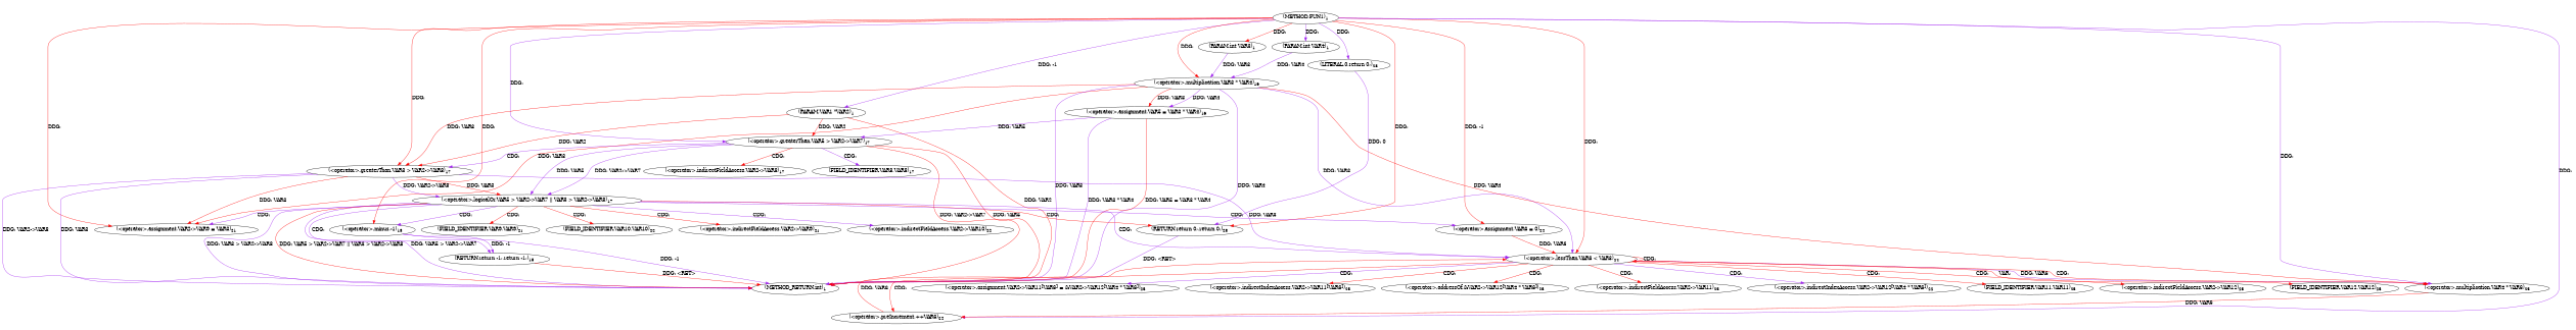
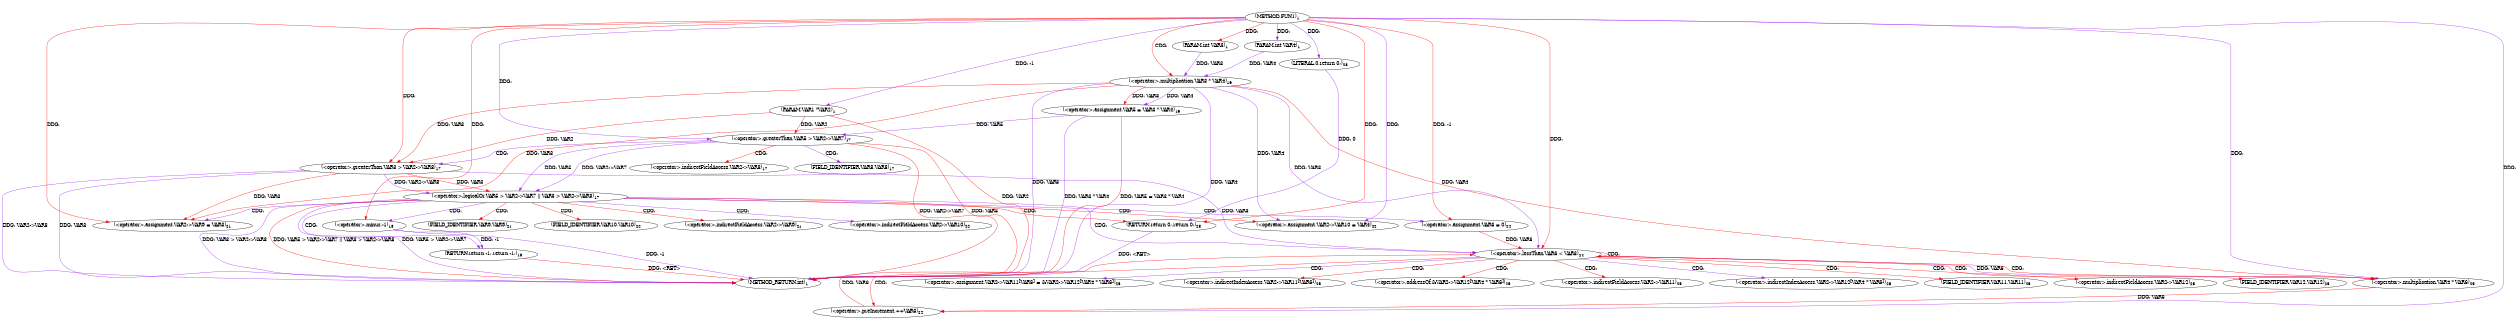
  digraph {
    edge [color=red]
    n1 [label=<(METHOD,FUN1)<SUB>1</SUB>>]
    n2 [label=<(PARAM,VAR1 *VAR2)<SUB>1</SUB>>]
    n3 [label=<(PARAM,int VAR3)<SUB>1</SUB>>]
    n4 [label=<(PARAM,int VAR4)<SUB>1</SUB>>]
    n5 [label=<(&lt;operator&gt;.assignment,VAR2-&gt;VAR9 = VAR3)<SUB>21</SUB>>]
+   n6 [label=<(&lt;operator&gt;.assignment,VAR2-&gt;VAR10 = VAR4)<SUB>22</SUB>>]
    n7 [label=<(RETURN,return 0;,return 0;)<SUB>28</SUB>>]
    n8 [label=<(&lt;operator&gt;.lessThan,VAR6 &lt; VAR3)<SUB>24</SUB>>]
    n9 [label=<(&lt;operator&gt;.preIncrement,++VAR6)<SUB>24</SUB>>]
    n10 [label=<(LITERAL,0,return 0;)<SUB>28</SUB>>]
    n11 [label=<(&lt;operator&gt;.multiplication,VAR3 * VAR4)<SUB>16</SUB>>]
    n12 [label=<(&lt;operator&gt;.assignment,VAR6 = 0)<SUB>24</SUB>>]
    n13 [label=<(&lt;operator&gt;.greaterThan,VAR5 &gt; VAR2-&gt;VAR7)<SUB>17</SUB>>]
    n14 [label=<(&lt;operator&gt;.greaterThan,VAR3 &gt; VAR2-&gt;VAR8)<SUB>17</SUB>>]
    n15 [label=<(&lt;operator&gt;.minus,-1)<SUB>18</SUB>>]
    n16 [label=<(&lt;operator&gt;.multiplication,VAR4 * VAR6)<SUB>25</SUB>>]
    n17 [label=<(METHOD_RETURN,int)<SUB>1</SUB>>]
    n18 [label=<(&lt;operator&gt;.assignment,VAR2-&gt;VAR11[VAR6] = &amp;VAR2-&gt;VAR12[VAR4 * VAR6])<SUB>25</SUB>>]
    n19 [label=<(&lt;operator&gt;.indirectIndexAccess,VAR2-&gt;VAR11[VAR6])<SUB>25</SUB>>]
    n20 [label=<(&lt;operator&gt;.addressOf,&amp;VAR2-&gt;VAR12[VAR4 * VAR6])<SUB>25</SUB>>]
    n21 [label=<(&lt;operator&gt;.indirectFieldAccess,VAR2-&gt;VAR11)<SUB>25</SUB>>]
-   n22 [label=<(&lt;operator&gt;.indirectIndexAccess,VAR2-&gt;VAR12[VAR4 * VAR6])<SUB>22</SUB>>]
+   n22 [label=<(&lt;operator&gt;.indirectIndexAccess,VAR2-&gt;VAR12[VAR4 * VAR6])<SUB>25</SUB>>]
    n23 [label=<(FIELD_IDENTIFIER,VAR11,VAR11)<SUB>25</SUB>>]
    n24 [label=<(&lt;operator&gt;.indirectFieldAccess,VAR2-&gt;VAR12)<SUB>25</SUB>>]
    n25 [label=<(FIELD_IDENTIFIER,VAR12,VAR12)<SUB>25</SUB>>]
    n26 [label=<(&lt;operator&gt;.assignment,VAR5 = VAR3 * VAR4)<SUB>16</SUB>>]
    n27 [label=<(&lt;operator&gt;.logicalOr,VAR5 &gt; VAR2-&gt;VAR7 || VAR3 &gt; VAR2-&gt;VAR8)<SUB>17</SUB>>]
    n28 [label=<(&lt;operator&gt;.indirectFieldAccess,VAR2-&gt;VAR8)<SUB>17</SUB>>]
    n29 [label=<(FIELD_IDENTIFIER,VAR8,VAR8)<SUB>17</SUB>>]
    n30 [label=<(RETURN,return -1;,return -1;)<SUB>18</SUB>>]
    n31 [label=<(&lt;operator&gt;.indirectFieldAccess,VAR2-&gt;VAR9)<SUB>21</SUB>>]
    n32 [label=<(&lt;operator&gt;.indirectFieldAccess,VAR2-&gt;VAR10)<SUB>22</SUB>>]
    n33 [label=<(FIELD_IDENTIFIER,VAR9,VAR9)<SUB>21</SUB>>]
    n34 [label=<(FIELD_IDENTIFIER,VAR10,VAR10)<SUB>22</SUB>>]
    n1 -> n2 [color=purple label="DDG: -1"]
    n1 -> n3 [label="DDG: "]
    n1 -> n4 [color=purple label="DDG: "]
    n1 -> n5 [label="DDG: "]
+   n1 -> n6 [color=purple label="DDG: "]
    n1 -> n7 [label="DDG: "]
    n1 -> n8 [label="DDG: "]
    n1 -> n9 [color=purple label="DDG: "]
    n1 -> n10 [color=purple label="DDG: "]
-   n1 -> n11 [label="DDG: "]
+   n1 -> n11 [label="CDG: "]
    n1 -> n12 [label="DDG: -1"]
    n1 -> n13 [color=purple label="DDG: "]
    n1 -> n14 [label="DDG: "]
    n1 -> n15 [label="DDG: "]
    n1 -> n16 [color=purple label="DDG: "]
    n2 -> n13 [label="DDG: VAR2"]
    n2 -> n14 [label="DDG: VAR2"]
    n2 -> n17 [label="DDG: VAR2"]
    n3 -> n11 [color=purple label="DDG: VAR3"]
    n4 -> n11 [color=purple label="DDG: VAR4"]
    n7 -> n17 [color=purple label="DDG: &lt;RET&gt;"]
    n8 -> n8 [label="CDG: "]
    n8 -> n9 [label="CDG: "]
    n8 -> n16 [color=purple label="DDG: VAR6"]
    n8 -> n16 [label="CDG: "]
    n8 -> n18 [color=purple label="CDG: "]
    n8 -> n19 [label="CDG: "]
    n8 -> n20 [label="CDG: "]
    n8 -> n21 [label="CDG: "]
    n8 -> n22 [color=purple label="CDG: "]
    n8 -> n23 [label="CDG: "]
    n8 -> n24 [label="CDG: "]
-   n8 -> n25 [label="VAR: "]
+   n8 -> n25 [label="CDG: "]
    n9 -> n8 [label="DDG: VAR6"]
    n10 -> n7 [color=purple label="DDG: 0"]
    n11 -> n5 [label="DDG: VAR3"]
+   n11 -> n6 [color=purple label="DDG: VAR4"]
    n11 -> n8 [color=purple label="DDG: VAR3"]
    n11 -> n14 [label="DDG: VAR3"]
    n11 -> n16 [label="DDG: VAR4"]
    n11 -> n17 [color=purple label="DDG: VAR3"]
    n11 -> n17 [color=purple label="DDG: VAR4"]
    n11 -> n26 [label="DDG: VAR3"]
    n11 -> n26 [color=purple label="DDG: VAR4"]
    n12 -> n8 [label="DDG: VAR6"]
    n13 -> n14 [color=purple label="CDG: "]
    n13 -> n17 [label="DDG: VAR5"]
    n13 -> n17 [label="DDG: VAR2-&gt;VAR7"]
    n13 -> n27 [color=purple label="DDG: VAR5"]
    n13 -> n27 [color=purple label="DDG: VAR2-&gt;VAR7"]
    n13 -> n28 [label="CDG: "]
    n13 -> n29 [color=purple label="CDG: "]
    n14 -> n5 [label="DDG: VAR3"]
    n14 -> n8 [color=purple label="DDG: VAR3"]
    n14 -> n17 [color=purple label="DDG: VAR3"]
    n14 -> n17 [color=purple label="DDG: VAR2-&gt;VAR8"]
    n14 -> n27 [label="DDG: VAR3"]
    n14 -> n27 [color=purple label="DDG: VAR2-&gt;VAR8"]
    n15 -> n17 [color=purple label="DDG: -1"]
    n15 -> n30 [color=purple label="DDG: -1"]
    n16 -> n9 [label="DDG: VAR6"]
    n26 -> n13 [color=purple label="DDG: VAR5"]
    n26 -> n17 [color=purple label="DDG: VAR3 * VAR4"]
    n26 -> n17 [label="DDG: VAR5 = VAR3 * VAR4"]
    n27 -> n5 [color=purple label="CDG: "]
+   n27 -> n6 [label="CDG: "]
    n27 -> n7 [label="CDG: "]
    n27 -> n8 [color=purple label="CDG: "]
    n27 -> n12 [color=purple label="CDG: "]
    n27 -> n15 [color=purple label="CDG: "]
    n27 -> n17 [color=purple label="DDG: VAR5 &gt; VAR2-&gt;VAR7"]
    n27 -> n17 [color=purple label="DDG: VAR3 &gt; VAR2-&gt;VAR8"]
    n27 -> n17 [label="DDG: VAR5 &gt; VAR2-&gt;VAR7 || VAR3 &gt; VAR2-&gt;VAR8"]
    n27 -> n30 [color=purple label="CDG: "]
    n27 -> n31 [label="CDG: "]
    n27 -> n32 [color=purple label="CDG: "]
    n27 -> n33 [label="CDG: "]
    n27 -> n34 [label="CDG: "]
    n30 -> n17 [label="DDG: &lt;RET&gt;"]
  }
